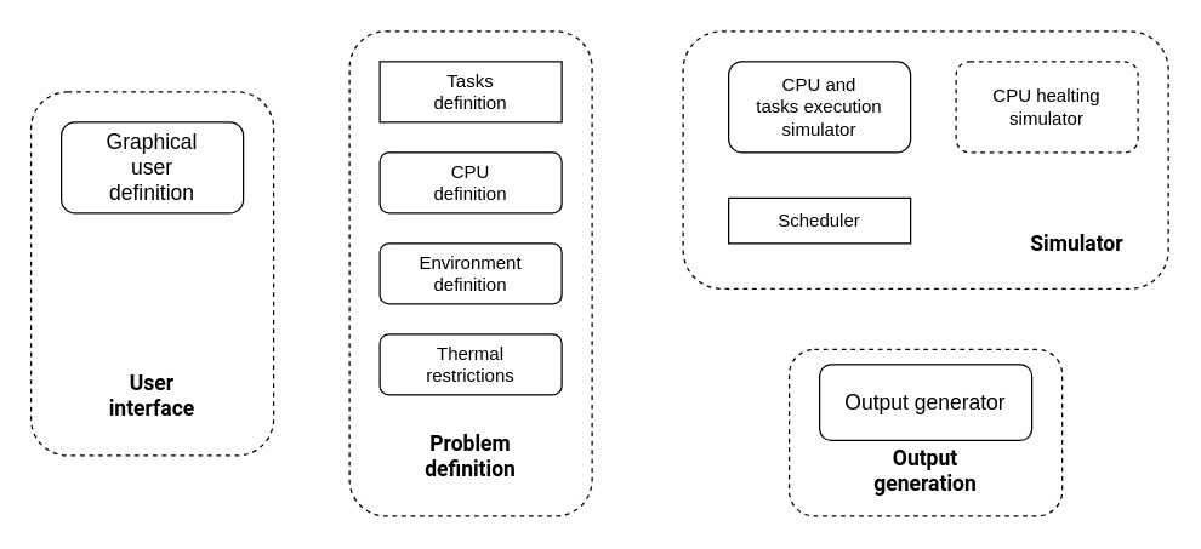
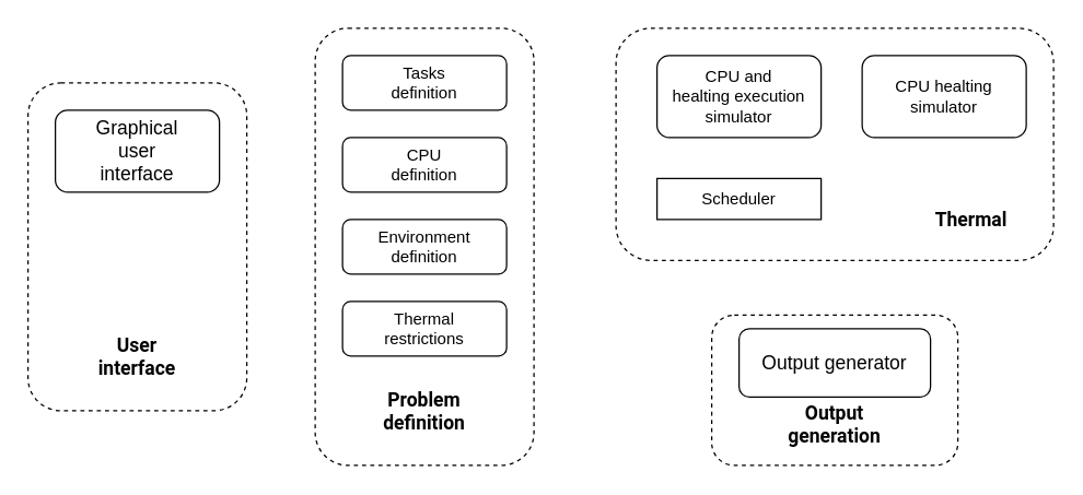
  <mxCell id="0" />
  <mxCell id="1" parent="0" />
  <mxCell id="2" value="" style="rounded=1;whiteSpace=wrap;html=1;fontSize=14;dashed=1;" vertex="1" parent="1"><mxGeometry x="520" y="230" width="180" height="110" as="geometry" /></mxCell>
  <mxCell id="3" value="&lt;div&gt;&lt;br&gt;&lt;/div&gt;&lt;div&gt;&lt;br&gt;&lt;/div&gt;&lt;div&gt;&lt;br&gt;&lt;/div&gt;&lt;div&gt;&lt;br&gt;&lt;/div&gt;&lt;div&gt;&lt;br&gt;&lt;/div&gt;&lt;div&gt;&lt;br&gt;&lt;/div&gt;&lt;div&gt;&lt;br&gt;&lt;/div&gt;&lt;div&gt;&lt;br&gt;&lt;/div&gt;&lt;div&gt;&lt;br&gt;&lt;/div&gt;&lt;div&gt;&lt;br&gt;&lt;/div&gt;&lt;div&gt;&lt;br&gt;&lt;/div&gt;&lt;div&gt;&lt;br&gt;&lt;/div&gt;&lt;div&gt;&lt;br&gt;&lt;/div&gt;&lt;div&gt;&lt;br&gt;&lt;/div&gt;&lt;div&gt;&lt;br&gt;&lt;/div&gt;&lt;div&gt;&lt;br&gt;&lt;/div&gt;&lt;div&gt;&lt;br&gt;&lt;/div&gt;&lt;div&gt;&lt;br&gt;&lt;/div&gt;&lt;div&gt;&lt;br&gt;&lt;/div&gt;&lt;div&gt;&lt;br&gt;&lt;/div&gt;" style="rounded=1;whiteSpace=wrap;html=1;dashed=1;" vertex="1" parent="1"><mxGeometry x="230" y="20" width="160" height="320" as="geometry" /></mxCell>
  <mxCell id="4" value="" style="rounded=1;whiteSpace=wrap;html=1;dashed=1;" vertex="1" parent="1"><mxGeometry x="450" y="20" width="320" height="170" as="geometry" /></mxCell>
- <mxCell id="5" value="&lt;div&gt;CPU healting simulator&lt;/div&gt;" style="rounded=1;whiteSpace=wrap;html=1;dashed=1;" vertex="1" parent="1"><mxGeometry x="630" y="40" width="120" height="60" as="geometry" /></mxCell>
+ <mxCell id="5" value="&lt;div&gt;CPU healting simulator&lt;/div&gt;" style="rounded=1;whiteSpace=wrap;html=1;" vertex="1" parent="1"><mxGeometry x="630" y="40" width="120" height="60" as="geometry" /></mxCell>
  <mxCell id="6" value="Scheduler" style="rounded=0;whiteSpace=wrap;html=1;" vertex="1" parent="1"><mxGeometry x="480" y="130" width="120" height="30" as="geometry" /></mxCell>
- <mxCell id="7" value="&lt;div&gt;CPU and &lt;br&gt;&lt;/div&gt;&lt;div&gt;tasks execution&lt;br&gt;&lt;/div&gt;&lt;div&gt;simulator&lt;br&gt;&lt;/div&gt;" style="rounded=1;whiteSpace=wrap;html=1;" vertex="1" parent="1"><mxGeometry x="480" y="40" width="120" height="60" as="geometry" /></mxCell>
- <mxCell id="8" value="&lt;div&gt;Tasks&lt;/div&gt;&lt;div&gt;definition&lt;br&gt;&lt;/div&gt;" style="whiteSpace=wrap;html=1;rounded=0;" vertex="1" parent="1"><mxGeometry x="250" y="40" width="120" height="40" as="geometry" /></mxCell>
+ <mxCell id="7" value="&lt;div&gt;CPU and &lt;br&gt;&lt;/div&gt;&lt;div&gt;healting execution&lt;br&gt;&lt;/div&gt;&lt;div&gt;simulator&lt;br&gt;&lt;/div&gt;" style="rounded=1;whiteSpace=wrap;html=1;" vertex="1" parent="1"><mxGeometry x="480" y="40" width="120" height="60" as="geometry" /></mxCell>
+ <mxCell id="8" value="&lt;div&gt;Tasks&lt;/div&gt;&lt;div&gt;definition&lt;br&gt;&lt;/div&gt;" style="rounded=1;whiteSpace=wrap;html=1;" vertex="1" parent="1"><mxGeometry x="250" y="40" width="120" height="40" as="geometry" /></mxCell>
  <mxCell id="9" value="&lt;div&gt;CPU&lt;br&gt;&lt;/div&gt;&lt;div&gt;definition&lt;/div&gt;" style="rounded=1;whiteSpace=wrap;html=1;" vertex="1" parent="1"><mxGeometry x="250" y="100" width="120" height="40" as="geometry" /></mxCell>
  <mxCell id="10" value="&lt;div&gt;Environment&lt;/div&gt;&lt;div&gt;definition&lt;br&gt;&lt;/div&gt;" style="rounded=1;whiteSpace=wrap;html=1;" vertex="1" parent="1"><mxGeometry x="250" y="160" width="120" height="40" as="geometry" /></mxCell>
  <mxCell id="11" value="&lt;div&gt;Thermal&lt;/div&gt;&lt;div&gt;restrictions&lt;br&gt;&lt;/div&gt;" style="rounded=1;whiteSpace=wrap;html=1;" vertex="1" parent="1"><mxGeometry x="250" y="220" width="120" height="40" as="geometry" /></mxCell>
  <mxCell id="12" value="Problem definition" style="text;html=1;strokeColor=none;fillColor=none;align=center;verticalAlign=middle;whiteSpace=wrap;rounded=0;fontFamily=Roboto;labelBorderColor=none;fontStyle=1;fontSize=14;" vertex="1" parent="1"><mxGeometry x="290" y="290" width="40" height="20" as="geometry" /></mxCell>
- <mxCell id="13" value="&lt;div&gt;Simulator&lt;/div&gt;" style="text;html=1;strokeColor=none;fillColor=none;align=center;verticalAlign=middle;whiteSpace=wrap;rounded=0;fontFamily=Roboto;labelBorderColor=none;fontStyle=1;fontSize=14;" vertex="1" parent="1"><mxGeometry x="690" y="150" width="40" height="20" as="geometry" /></mxCell>
+ <mxCell id="13" value="&lt;div&gt;Thermal&lt;/div&gt;" style="text;html=1;strokeColor=none;fillColor=none;align=center;verticalAlign=middle;whiteSpace=wrap;rounded=0;fontFamily=Roboto;labelBorderColor=none;fontStyle=1;fontSize=14;" vertex="1" parent="1"><mxGeometry x="690" y="150" width="40" height="20" as="geometry" /></mxCell>
  <mxCell id="14" value="&lt;div&gt;&lt;br&gt;&lt;/div&gt;&lt;div&gt;&lt;br&gt;&lt;/div&gt;&lt;div&gt;&lt;br&gt;&lt;/div&gt;&lt;div&gt;&lt;br&gt;&lt;/div&gt;&lt;div&gt;&lt;br&gt;&lt;/div&gt;&lt;div&gt;&lt;br&gt;&lt;/div&gt;&lt;div&gt;&lt;br&gt;&lt;/div&gt;&lt;div&gt;&lt;br&gt;&lt;/div&gt;&lt;div&gt;&lt;br&gt;&lt;/div&gt;&lt;div&gt;&lt;br&gt;&lt;/div&gt;&lt;div&gt;&lt;br&gt;&lt;/div&gt;&lt;div&gt;&lt;br&gt;&lt;/div&gt;&lt;div&gt;&lt;br&gt;&lt;/div&gt;&lt;div&gt;&lt;br&gt;&lt;/div&gt;&lt;div&gt;&lt;br&gt;&lt;/div&gt;&lt;div&gt;&lt;br&gt;&lt;/div&gt;&lt;div&gt;&lt;br&gt;&lt;/div&gt;&lt;div&gt;&lt;br&gt;&lt;/div&gt;&lt;div&gt;&lt;br&gt;&lt;/div&gt;&lt;div&gt;&lt;br&gt;&lt;/div&gt;" style="rounded=1;whiteSpace=wrap;html=1;dashed=1;" vertex="1" parent="1"><mxGeometry x="20" y="60" width="160" height="240" as="geometry" /></mxCell>
  <mxCell id="15" value="&lt;div&gt;User&lt;/div&gt;&lt;div&gt;interface&lt;br&gt;&lt;/div&gt;" style="text;html=1;strokeColor=none;fillColor=none;align=center;verticalAlign=middle;whiteSpace=wrap;rounded=0;fontFamily=Roboto;labelBorderColor=none;fontStyle=1;fontSize=14;" vertex="1" parent="1"><mxGeometry x="80" y="250" width="40" height="20" as="geometry" /></mxCell>
- <mxCell id="16" value="&lt;div&gt;Graphical&lt;/div&gt;&lt;div&gt;user&lt;/div&gt;&lt;div&gt;definition&lt;/div&gt;" style="rounded=1;whiteSpace=wrap;html=1;fontSize=14;" vertex="1" parent="1"><mxGeometry x="40" y="80" width="120" height="60" as="geometry" /></mxCell>
+ <mxCell id="16" value="&lt;div&gt;Graphical&lt;/div&gt;&lt;div&gt;user&lt;/div&gt;&lt;div&gt;interface&lt;/div&gt;" style="rounded=1;whiteSpace=wrap;html=1;fontSize=14;" vertex="1" parent="1"><mxGeometry x="40" y="80" width="120" height="60" as="geometry" /></mxCell>
  <mxCell id="17" value="Output generator" style="rounded=1;whiteSpace=wrap;html=1;fontSize=14;" vertex="1" parent="1"><mxGeometry x="540" y="240" width="140" height="50" as="geometry" /></mxCell>
  <mxCell id="18" value="&lt;div&gt;Output&lt;/div&gt;&lt;div&gt;generation&lt;br&gt;&lt;/div&gt;" style="text;html=1;strokeColor=none;fillColor=none;align=center;verticalAlign=middle;whiteSpace=wrap;rounded=0;fontFamily=Roboto;labelBorderColor=none;fontStyle=1;fontSize=14;" vertex="1" parent="1"><mxGeometry x="580" y="300" width="60" height="20" as="geometry" /></mxCell>
